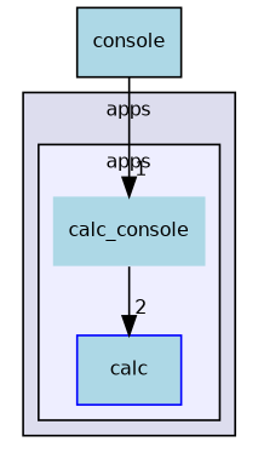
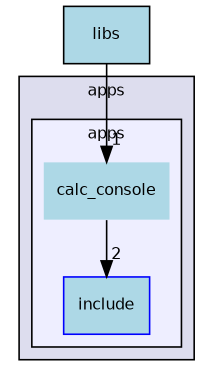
  digraph {
    compound=true
    node [fillcolor=lightblue fontname=Helvetica fontsize=10 shape=box style=filled]
    edge [labeldistance=1.5 labelfontname=Helvetica labelfontsize=10]
    n1 [color=purple label=calc_console shape=plaintext]
-   n2 [color=blue label=calc]
-   n3 [color=black label=console]
+   n2 [color=blue label=include]
+   n3 [color=black label=libs]
    subgraph cluster_1 {
      bgcolor="#ddddee"
      fontname=Helvetica
      fontsize=10
      label=apps
      pencolor=black
      subgraph cluster_2 {
        bgcolor="#eeeeff"
        fontname=Helvetica
        fontsize=10
        label=apps
        pencolor=black
        n1
        n2
      }
    }
    n1 -> n2 [headlabel=2]
    n3 -> n1 [headlabel=1]
  }
